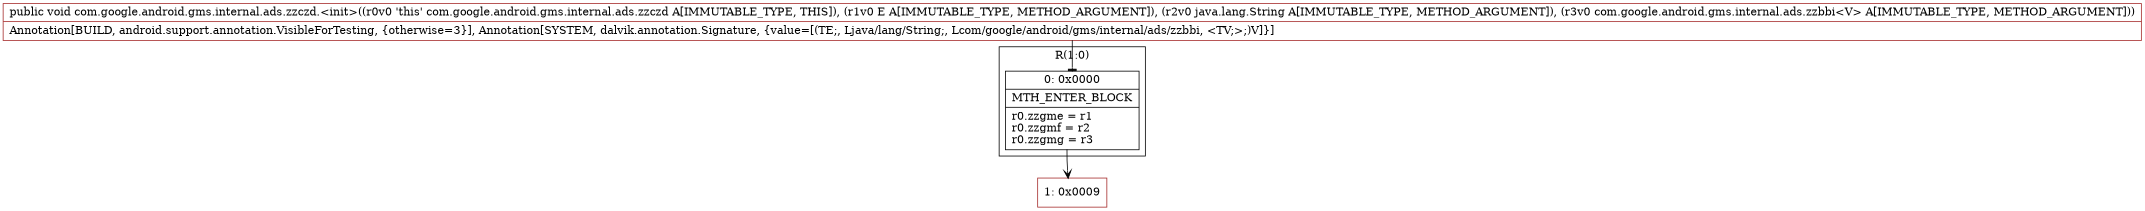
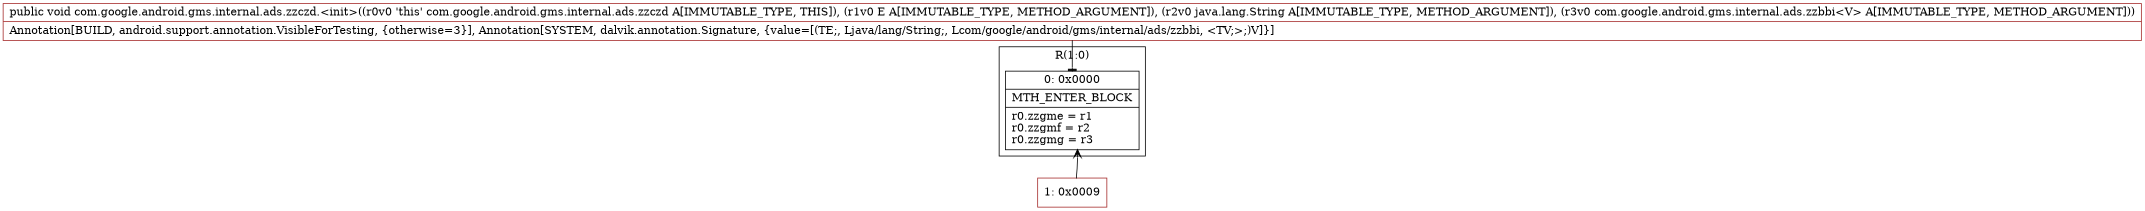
  digraph {
    node [color=brown shape=record]
    n1 [color=black label="{0\:\ 0x0000|MTH_ENTER_BLOCK\l|r0.zzgme = r1\lr0.zzgmf = r2\lr0.zzgmg = r3\l}"]
    n2 [label="{1\:\ 0x0009}"]
    n3 [label="{public void com.google.android.gms.internal.ads.zzczd.\<init\>((r0v0 'this' com.google.android.gms.internal.ads.zzczd A[IMMUTABLE_TYPE, THIS]), (r1v0 E A[IMMUTABLE_TYPE, METHOD_ARGUMENT]), (r2v0 java.lang.String A[IMMUTABLE_TYPE, METHOD_ARGUMENT]), (r3v0 com.google.android.gms.internal.ads.zzbbi\<V\> A[IMMUTABLE_TYPE, METHOD_ARGUMENT]))  | Annotation[BUILD, android.support.annotation.VisibleForTesting, \{otherwise=3\}], Annotation[SYSTEM, dalvik.annotation.Signature, \{value=[(TE;, Ljava\/lang\/String;, Lcom\/google\/android\/gms\/internal\/ads\/zzbbi, \<TV;\>;)V]\}]\l}"]
    subgraph cluster_1 {
      label="R(1:0)"
      n1
    }
-   n1 -> n2 [arrowhead=vee]
+   n2 -> n1 [arrowhead=vee]
    n3 -> n1 [arrowhead=tee]
  }
